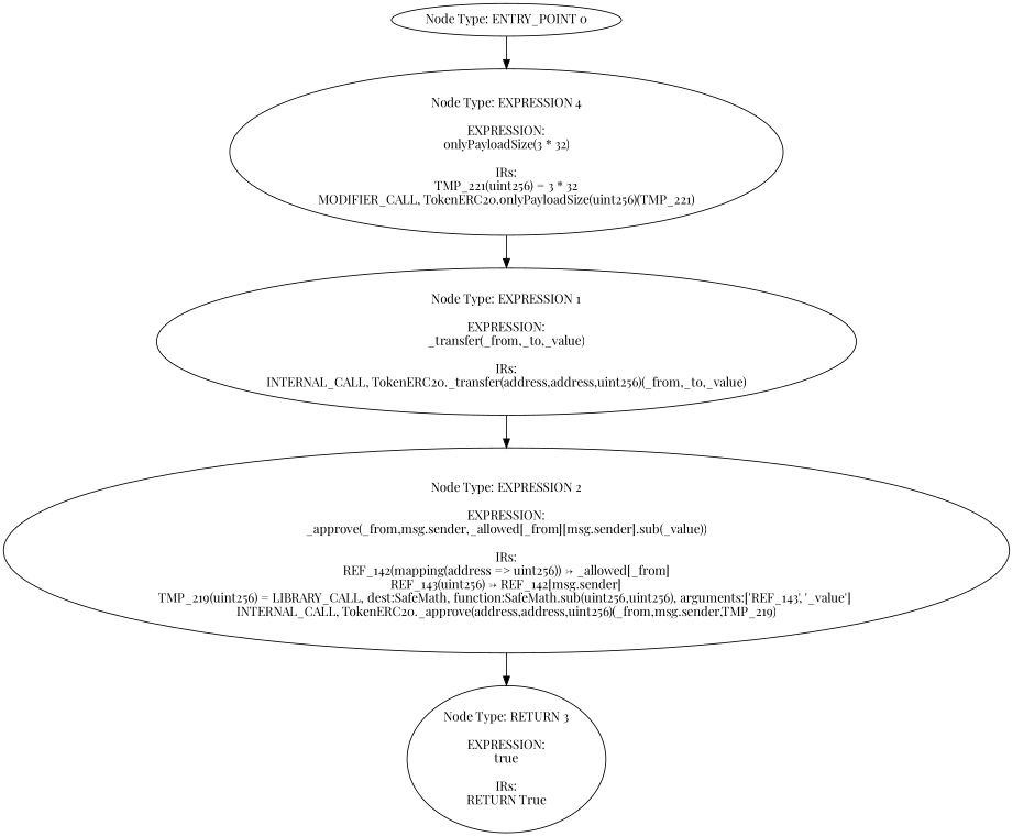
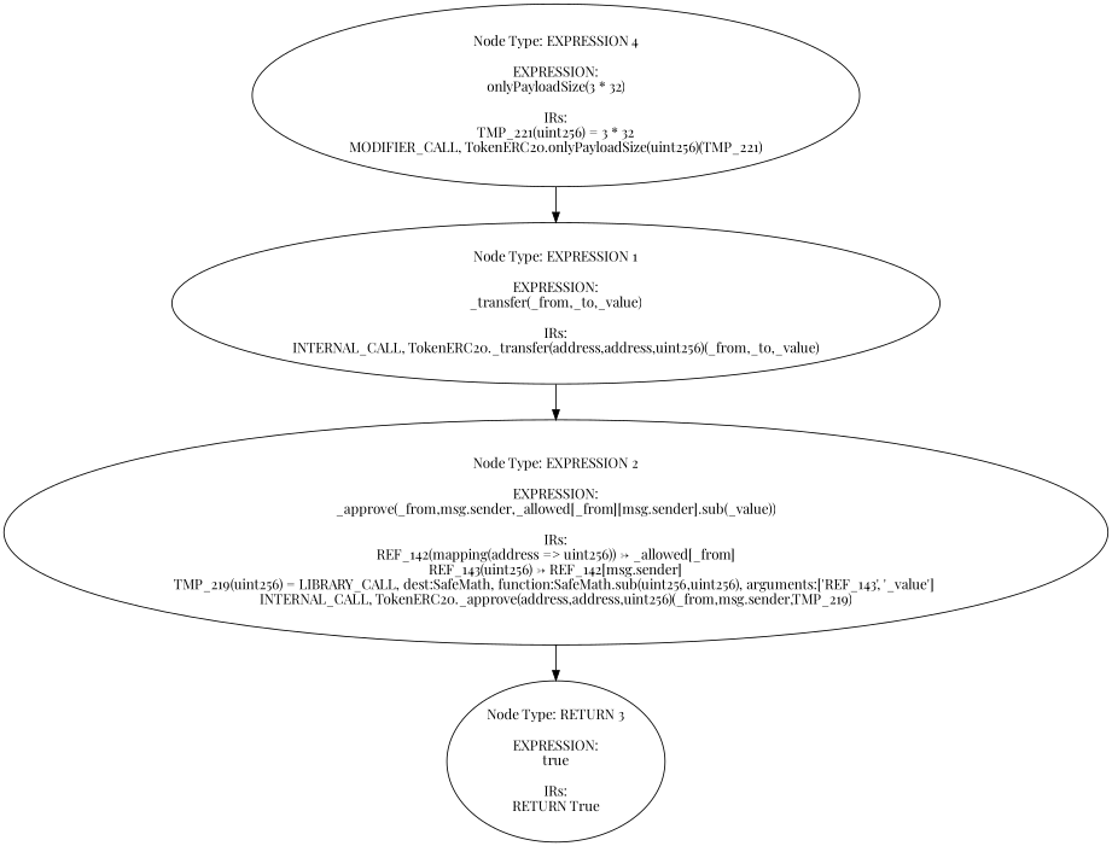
  digraph {
    fontname="Playfair Display"
    node [fontname="Playfair Display"]
    edge [fontname="Playfair Display"]
-   n1 [label="Node Type: ENTRY_POINT 0\n"]
    n2 [label="Node Type: EXPRESSION 4\n\nEXPRESSION:\nonlyPayloadSize(3 * 32)\n\nIRs:\nTMP_221(uint256) = 3 * 32\nMODIFIER_CALL, TokenERC20.onlyPayloadSize(uint256)(TMP_221)"]
    n3 [label="Node Type: EXPRESSION 1\n\nEXPRESSION:\n_transfer(_from,_to,_value)\n\nIRs:\nINTERNAL_CALL, TokenERC20._transfer(address,address,uint256)(_from,_to,_value)"]
    n4 [label="Node Type: EXPRESSION 2\n\nEXPRESSION:\n_approve(_from,msg.sender,_allowed[_from][msg.sender].sub(_value))\n\nIRs:\nREF_142(mapping(address => uint256)) -> _allowed[_from]\nREF_143(uint256) -> REF_142[msg.sender]\nTMP_219(uint256) = LIBRARY_CALL, dest:SafeMath, function:SafeMath.sub(uint256,uint256), arguments:['REF_143', '_value'] \nINTERNAL_CALL, TokenERC20._approve(address,address,uint256)(_from,msg.sender,TMP_219)"]
    n5 [label="Node Type: RETURN 3\n\nEXPRESSION:\ntrue\n\nIRs:\nRETURN True"]
-   n1 -> n2
    n2 -> n3
    n3 -> n4
    n4 -> n5
  }
